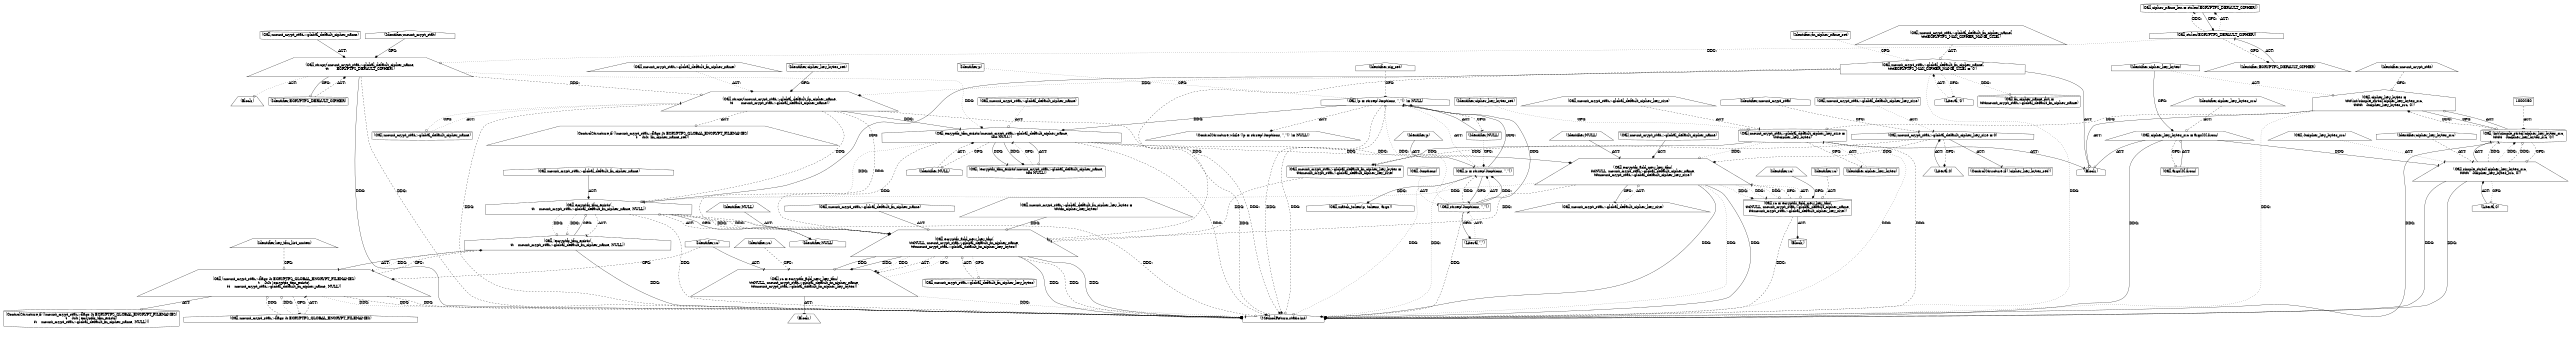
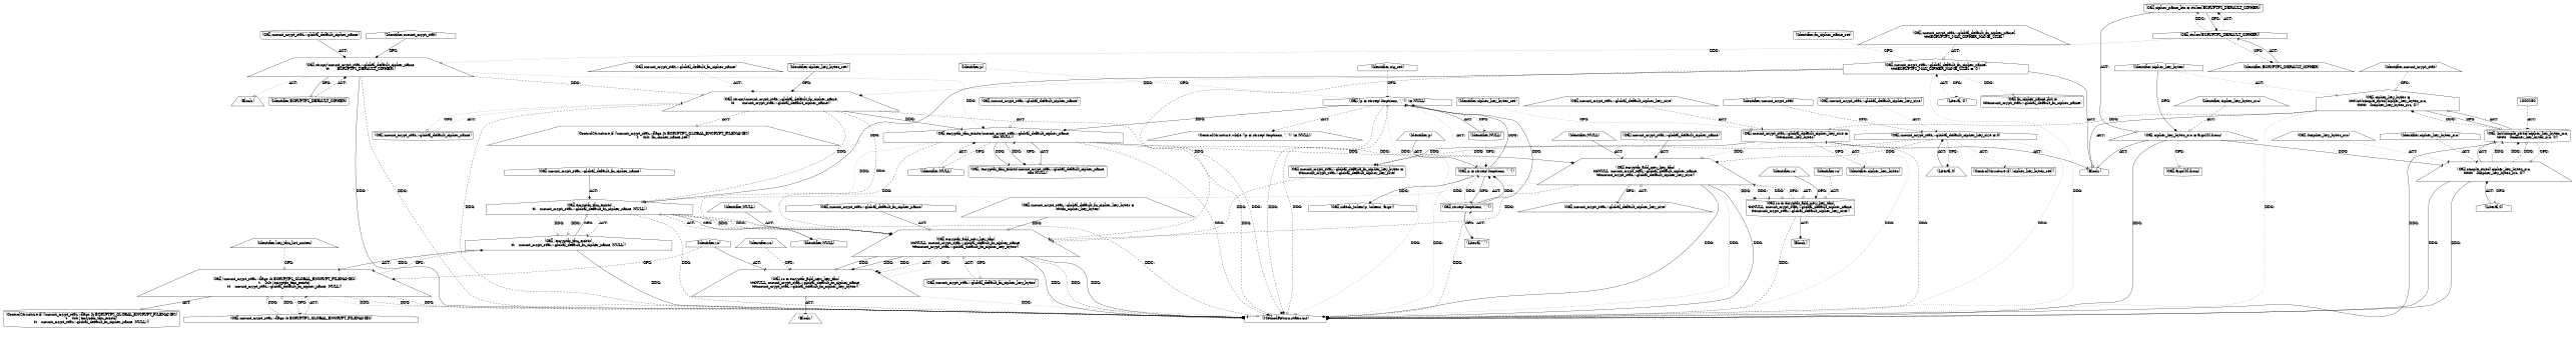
  digraph {
    node [shape=cylinder]
    edge [arrowhead=odot style=dashed]
    n1 [label="(Call,ecryptfs_add_new_key_tfm(\n\t\t\tNULL, mount_crypt_stat->global_default_cipher_name,\n\t\t\tmount_crypt_stat->global_default_cipher_key_size))" shape=trapezium]
    n2 [label="(Call,rc = ecryptfs_add_new_key_tfm(\n\t\t\tNULL, mount_crypt_stat->global_default_cipher_name,\n\t\t\tmount_crypt_stat->global_default_cipher_key_size))"]
    n3 [label="(Call,ecryptfs_tfm_exists(\n\t\t    mount_crypt_stat->global_default_fn_cipher_name, NULL))" shape=house]
    n4 [label="(Call,ecryptfs_add_new_key_tfm(\n\t\t\tNULL, mount_crypt_stat->global_default_fn_cipher_name,\n\t\t\tmount_crypt_stat->global_default_fn_cipher_key_bytes))" shape=trapezium]
    n5 [label="(Call,mount_crypt_stat->global_default_cipher_key_size)" shape=trapezium]
    n6 [label="(MethodReturn,static int)" shape=house]
    n7 [label="(Block,)"]
    n8 [label="(Call,!ecryptfs_tfm_exists(\n\t\t    mount_crypt_stat->global_default_fn_cipher_name, NULL))" shape=house]
    n9 [label="(Identifier,NULL)" shape=house]
    n10 [label="(Call,rc = ecryptfs_add_new_key_tfm(\n\t\t\tNULL, mount_crypt_stat->global_default_fn_cipher_name,\n\t\t\tmount_crypt_stat->global_default_fn_cipher_key_bytes))" shape=trapezium]
    n11 [label="(Call,mount_crypt_stat->global_default_fn_cipher_key_bytes)"]
    n12 [label="(Call,ecryptfs_tfm_exists(mount_crypt_stat->global_default_cipher_name,\n\t\t\t\t NULL))" shape=house]
    n13 [label="(Call,!ecryptfs_tfm_exists(mount_crypt_stat->global_default_cipher_name,\n\t\t\t\t NULL))"]
    n14 [label="(Identifier,NULL)" shape=house]
    n15 [label="(Call,strcpy(mount_crypt_stat->global_default_cipher_name,\n\t\t       ECRYPTFS_DEFAULT_CIPHER))" shape=trapezium]
    n16 [label="(Call,strcpy(mount_crypt_stat->global_default_fn_cipher_name,\n\t\t       mount_crypt_stat->global_default_cipher_name))" shape=trapezium]
    n17 [label="(Identifier,ECRYPTFS_DEFAULT_CIPHER)"]
    n18 [label="(Block,)" shape=trapezium]
    n19 [label="(ControlStructure,if ((mount_crypt_stat->flags & ECRYPTFS_GLOBAL_ENCRYPT_FILENAMES)\n\t    && !fn_cipher_name_set))" shape=trapezium]
    n20 [label="(Call,mount_crypt_stat->global_default_cipher_name)"]
    n21 [label="(Call,strlen(ECRYPTFS_DEFAULT_CIPHER))" shape=house]
    n22 [label="(Call,cipher_name_len = strlen(ECRYPTFS_DEFAULT_CIPHER))"]
    n23 [label="(Identifier,ECRYPTFS_DEFAULT_CIPHER)" shape=trapezium]
    n24 [label="(Call,mount_crypt_stat->global_default_fn_cipher_name[\n\t\t\t\tECRYPTFS_MAX_CIPHER_NAME_SIZE] = '\0')" shape=house]
    n25 [label="(Literal,'\0')" shape=house]
    n26 [label="(Call,fn_cipher_name_dst =\n\t\t\t\tmount_crypt_stat->global_default_fn_cipher_name)"]
    n27 [label="(Block,)" shape=house]
    n28 [label="(Call,(p = strsep(&options, \",\")) != NULL)" shape=house]
    n29 [label="(Identifier,NULL)"]
    n30 [label="(ControlStructure,while ((p = strsep(&options, \",\")) != NULL))" shape=trapezium]
    n31 [label="(Call,p = strsep(&options, \",\"))"]
    n32 [label="(Call,strsep(&options, \",\"))"]
    n33 [label="(Call,match_token(p, tokens, args))" shape=house]
    n34 [label="(Literal,\",\")"]
    n35 [label="(Call,mount_crypt_stat->global_default_cipher_key_size = 0)" shape=house]
    n36 [label="(ControlStructure,if (!cipher_key_bytes_set))"]
    n37 [label="(Literal,0)" shape=trapezium]
    n38 [label="(Call,mount_crypt_stat->global_default_fn_cipher_key_bytes =\n\t\t\tmount_crypt_stat->global_default_cipher_key_size)"]
    n39 [label="(Call,mount_crypt_stat->global_default_cipher_key_size =\n\t\t\t\tcipher_key_bytes)"]
    n40 [label="(Identifier,cipher_key_bytes)"]
    n41 [label="(Call,cipher_key_bytes =\n\t\t\t\t(int)simple_strtol(cipher_key_bytes_src,\n\t\t\t\t\t\t   &cipher_key_bytes_src, 0))" shape=house]
    n42 [label="(Call,(int)simple_strtol(cipher_key_bytes_src,\n\t\t\t\t\t\t   &cipher_key_bytes_src, 0))"]
    n43 [label="(Call,simple_strtol(cipher_key_bytes_src,\n\t\t\t\t\t\t   &cipher_key_bytes_src, 0))" shape=trapezium]
    n44 [label="(Literal,0)" shape=house]
    n45 [label="(Call,cipher_key_bytes_src = args[0].from)" shape=trapezium]
    n46 [label="(Call,args[0].from)"]
    n47 [label="(Call,(mount_crypt_stat->flags & ECRYPTFS_GLOBAL_ENCRYPT_FILENAMES)\n\t    && !ecryptfs_tfm_exists(\n\t\t    mount_crypt_stat->global_default_fn_cipher_name, NULL))" shape=trapezium]
    n48 [label="(Call,mount_crypt_stat->flags & ECRYPTFS_GLOBAL_ENCRYPT_FILENAMES)" shape=house]
    n49 [label="(ControlStructure,if ((mount_crypt_stat->flags & ECRYPTFS_GLOBAL_ENCRYPT_FILENAMES)\n\t    && !ecryptfs_tfm_exists(\n\t\t    mount_crypt_stat->global_default_fn_cipher_name, NULL)))"]
    n50 [label="(Block,)" shape=trapezium]
    n51 [label="(Identifier,p)" shape=trapezium]
    n52 [label="(Identifier,cipher_key_bytes_set)"]
    n53 [label="(Identifier,key_tfm_list_mutex)" shape=trapezium]
    n54 [label="(Identifier,rc)" shape=house]
    n55 [label="(Call,mount_crypt_stat->global_default_fn_cipher_name)" shape=trapezium]
    n56 [label="(Call,mount_crypt_stat->global_default_fn_cipher_key_bytes =\n\t\t\t\tfn_cipher_key_bytes)" shape=trapezium]
    n57 [label="(Call,&cipher_key_bytes_src)" shape=trapezium]
    n58 [label="(Call,mount_crypt_stat->global_default_cipher_name)"]
    n59 [label="(Call,mount_crypt_stat->global_default_cipher_key_size)"]
    n60 [label="(Identifier,sig_set)" shape=house]
    n61 [label="(Identifier,fn_cipher_name_set)"]
    n62 [label="(Identifier,rc)" shape=trapezium]
-   n63 [label="(Call,&options)"]
    n64 [label="(Call,mount_crypt_stat->global_default_fn_cipher_name)" shape=house]
    n65 [label="(Identifier,rc)" shape=trapezium]
    n66 [label="(Identifier,rc)"]
    n67 [label="(Identifier,cipher_key_bytes_src)" shape=trapezium]
    n68 [label="(Call,mount_crypt_stat->global_default_fn_cipher_name[\n\t\t\t\tECRYPTFS_MAX_CIPHER_NAME_SIZE])" shape=trapezium]
    n69 [label="(Call,mount_crypt_stat->global_default_cipher_key_size)" shape=trapezium]
    n70 [label="(Call,mount_crypt_stat->global_default_cipher_name)"]
    n71 [label="(Identifier,p)"]
    n72 [label="(Identifier,cipher_key_bytes_src)" shape=house]
    n73 [label="(Identifier,cipher_key_bytes_set)"]
    n74 [label="(Identifier,cipher_key_bytes)" shape=house]
    n75 [label="(Identifier,mount_crypt_stat)" shape=trapezium]
    n76 [label="(Call,mount_crypt_stat->global_default_cipher_name)"]
    n77 [label="(Identifier,NULL)" shape=trapezium]
    n78 [label="(Identifier,NULL)" shape=trapezium]
    n79 [label="(Identifier,mount_crypt_stat)" shape=house]
    n80 [label="(Identifier,mount_crypt_stat)" shape=house]
    n81 [label="(Call,mount_crypt_stat->global_default_fn_cipher_name)" shape=house]
    1000250
    n1 -> n2 [label="AST: " style=dotted]
    n1 -> n2 [arrowhead=diamond label="DDG: " style=dotted]
    n1 -> n2 [arrowhead=tee label="DDG: " style=dotted]
    n1 -> n2 [label="DDG: " style=dotted]
    n1 -> n3 [label="DDG: " style=dotted]
    n1 -> n4 [arrowhead=tee label="DDG: "]
    n1 -> n5 [arrowhead=tee label="CFG: " style=solid]
    n1 -> n6 [arrowhead=diamond label="DDG: " style=solid]
    n1 -> n6 [arrowhead=diamond label="DDG: " style=dotted]
    n1 -> n6 [arrowhead=diamond label="DDG: " style=solid]
    n2 -> n1 [arrowhead=tee label="CFG: "]
    n2 -> n6 [arrowhead=tee label="DDG: "]
    n2 -> n7 [arrowhead=diamond label="AST: " style=solid]
    n3 -> n4 [label="DDG: "]
    n3 -> n4 [arrowhead=diamond label="DDG: "]
    n3 -> n6 [arrowhead=diamond label="DDG: "]
    n3 -> n6 [label="DDG: "]
    n3 -> n8 [arrowhead=tee label="AST: "]
    n3 -> n8 [label="DDG: " style=dotted]
    n3 -> n8 [label="DDG: " style=dotted]
    n3 -> n9 [arrowhead=diamond label="CFG: " style=solid]
    n4 -> n6 [arrowhead=diamond label="DDG: " style=solid]
    n4 -> n6 [arrowhead=tee label="DDG: "]
    n4 -> n6 [arrowhead=diamond label="DDG: " style=solid]
    n4 -> n10 [arrowhead=diamond label="AST: "]
    n4 -> n10 [arrowhead=diamond label="DDG: " style=solid]
    n4 -> n10 [label="DDG: " style=solid]
    n4 -> n10 [arrowhead=diamond label="DDG: " style=dotted]
    n4 -> n11 [label="CFG: " style=dotted]
    n5 -> n1 [label="AST: " style=dotted]
    n8 -> n3 [label="CFG: " style=solid]
    n8 -> n6 [label="DDG: " style=solid]
    n8 -> n47 [arrowhead=tee label="AST: " style=solid]
    n8 -> n47 [arrowhead=tee label="DDG: " style=dotted]
    n9 -> n3 [label="AST: "]
    n10 -> n4 [label="CFG: " style=dotted]
    n10 -> n6 [arrowhead=tee label="DDG: " style=dotted]
    n10 -> n50 [arrowhead=tee label="AST: " style=solid]
    n11 -> n4 [label="AST: "]
    n12 -> n1 [arrowhead=diamond label="DDG: "]
    n12 -> n1 [label="DDG: "]
    n12 -> n3 [label="DDG: " style=dotted]
    n12 -> n4 [arrowhead=tee label="DDG: "]
    n12 -> n6 [label="DDG: "]
    n12 -> n6 [arrowhead=diamond label="DDG: "]
    n12 -> n13 [label="AST: " style=solid]
    n12 -> n13 [arrowhead=tee label="DDG: " style=solid]
    n12 -> n13 [arrowhead=diamond label="DDG: " style=solid]
    n12 -> n14 [label="CFG: "]
    n13 -> n12 [arrowhead=tee label="CFG: " style=dotted]
    n14 -> n12 [arrowhead=diamond label="AST: "]
    n15 -> n6 [arrowhead=diamond label="DDG: " style=solid]
    n15 -> n6 [arrowhead=tee label="DDG: "]
    n15 -> n12 [arrowhead=diamond label="DDG: " style=dotted]
    n15 -> n16 [label="DDG: "]
    n15 -> n17 [label="CFG: " style=solid]
    n15 -> n18 [label="AST: " style=dotted]
    n16 -> n3 [label="DDG: "]
    n16 -> n4 [label="DDG: "]
    n16 -> n6 [arrowhead=diamond label="DDG: "]
    n16 -> n6 [arrowhead=diamond label="DDG: "]
    n16 -> n12 [arrowhead=tee label="DDG: " style=solid]
    n16 -> n19 [label="AST: "]
    n16 -> n20 [label="CFG: " style=dotted]
    n17 -> n15 [arrowhead=diamond label="AST: "]
    n20 -> n16 [arrowhead=tee label="AST: " style=dotted]
    n21 -> n15 [label="DDG: " style=dotted]
    n21 -> n22 [arrowhead=diamond label="AST: " style=dotted]
    n21 -> n22 [arrowhead=tee label="DDG: "]
    n21 -> n23 [arrowhead=diamond label="CFG: "]
    n22 -> n21 [arrowhead=diamond label="CFG: " style=solid]
    n23 -> n21 [arrowhead=tee label="AST: " style=solid]
    n24 -> n3 [arrowhead=tee label="DDG: " style=solid]
    n24 -> n4 [arrowhead=tee label="DDG: "]
    n24 -> n6 [label="DDG: " style=dotted]
    n24 -> n16 [arrowhead=diamond label="DDG: " style=dotted]
    n24 -> n25 [arrowhead=tee label="CFG: " style=dotted]
    n24 -> n26 [label="DDG: " style=dotted]
    n24 -> n27 [label="AST: " style=solid]
    n25 -> n24 [arrowhead=diamond label="AST: " style=dotted]
    n28 -> n6 [arrowhead=diamond label="DDG: "]
    n28 -> n6 [label="DDG: "]
    n28 -> n12 [arrowhead=diamond label="DDG: " style=solid]
    n28 -> n29 [arrowhead=tee label="CFG: "]
    n28 -> n30 [arrowhead=diamond label="AST: "]
    n29 -> n28 [arrowhead=diamond label="AST: " style=solid]
    n29 -> n31 [arrowhead=diamond label="CFG: " style=dotted]
    n31 -> n6 [label="DDG: " style=dotted]
    n31 -> n6 [arrowhead=diamond label="DDG: " style=dotted]
    n31 -> n28 [arrowhead=tee label="AST: " style=dotted]
    n31 -> n28 [label="DDG: " style=solid]
    n31 -> n32 [arrowhead=tee label="CFG: " style=solid]
    n31 -> n33 [arrowhead=diamond label="DDG: " style=solid]
    n32 -> n6 [label="DDG: "]
    n32 -> n28 [label="DDG: " style=dotted]
    n32 -> n28 [arrowhead=tee label="DDG: " style=solid]
    n32 -> n31 [arrowhead=diamond label="AST: " style=dotted]
    n32 -> n31 [arrowhead=diamond label="DDG: " style=solid]
    n32 -> n31 [arrowhead=tee label="DDG: "]
    n32 -> n34 [arrowhead=diamond label="CFG: " style=solid]
    n34 -> n32 [arrowhead=tee label="AST: " style=dotted]
    n35 -> n1 [arrowhead=diamond label="DDG: "]
-   n35 -> n36 [arrowhead=tee label="AST: " style=solid]
+   n35 -> n6 [arrowhead=tee label="DDG: " style=dotted]
+   n35 -> n36 [arrowhead=tee label="AST: " style=dotted]
    n35 -> n37 [arrowhead=diamond label="CFG: "]
    n35 -> n38 [arrowhead=diamond label="DDG: "]
    n37 -> n35 [arrowhead=diamond label="AST: " style=solid]
    n38 -> n4 [arrowhead=tee label="DDG: "]
    n39 -> n1 [label="DDG: " style=dotted]
    n39 -> n6 [label="DDG: "]
    n39 -> n6 [arrowhead=diamond label="DDG: " style=dotted]
    n39 -> n27 [arrowhead=tee label="AST: " style=solid]
    n39 -> n38 [arrowhead=tee label="DDG: " style=solid]
    n39 -> n40 [arrowhead=tee label="CFG: "]
    n40 -> n39 [arrowhead=tee label="AST: " style=dotted]
    n41 -> n6 [label="DDG: " style=dotted]
    n41 -> n27 [label="AST: " style=solid]
    n41 -> n39 [label="DDG: "]
    n41 -> n42 [label="CFG: " style=solid]
    n42 -> n6 [arrowhead=diamond label="DDG: " style=solid]
    n42 -> n41 [label="AST: " style=solid]
    n42 -> n41 [arrowhead=diamond label="DDG: "]
    n42 -> n43 [label="CFG: "]
    n43 -> n6 [arrowhead=tee label="DDG: " style=solid]
    n43 -> n6 [arrowhead=diamond label="DDG: " style=solid]
    n43 -> n42 [arrowhead=tee label="AST: " style=solid]
    n43 -> n42 [arrowhead=tee label="DDG: "]
    n43 -> n42 [arrowhead=diamond label="DDG: " style=dotted]
    n43 -> n42 [label="DDG: "]
    n43 -> n44 [label="CFG: " style=dotted]
    n44 -> n43 [arrowhead=diamond label="AST: " style=solid]
    n45 -> n6 [arrowhead=diamond label="DDG: " style=solid]
    n45 -> n27 [label="AST: " style=solid]
    n45 -> n43 [arrowhead=tee label="DDG: " style=solid]
    n45 -> n46 [label="CFG: "]
-   n46 -> n45 [label="AST: " style=solid]
+   n22 -> n45 [label="AST: " style=solid]
    n47 -> n6 [arrowhead=diamond label="DDG: "]
    n47 -> n6 [label="DDG: "]
    n47 -> n6 [arrowhead=tee label="DDG: " style=dotted]
    n47 -> n8 [arrowhead=diamond label="CFG: "]
    n47 -> n48 [arrowhead=tee label="CFG: "]
    n47 -> n49 [label="AST: " style=solid]
    n48 -> n47 [arrowhead=tee label="AST: "]
    n48 -> n47 [label="DDG: "]
    n48 -> n47 [label="DDG: " style=dotted]
    n51 -> n31 [arrowhead=tee label="AST: " style=solid]
    n52 -> n16 [arrowhead=diamond label="CFG: " style=solid]
    n53 -> n47 [label="CFG: "]
    n54 -> n10 [arrowhead=tee label="AST: " style=solid]
    n54 -> n47 [arrowhead=diamond label="CFG: "]
    n55 -> n16 [arrowhead=diamond label="AST: " style=dotted]
    n56 -> n4 [label="DDG: " style=solid]
    n57 -> n43 [arrowhead=tee label="AST: " style=dotted]
    n58 -> n1 [arrowhead=diamond label="AST: " style=solid]
    n59 -> n35 [arrowhead=tee label="AST: " style=dotted]
    n60 -> n28 [arrowhead=tee label="CFG: "]
    n61 -> n24 [label="CFG: " style=dotted]
    n62 -> n2 [arrowhead=diamond label="CFG: " style=solid]
-   n63 -> n32 [arrowhead=tee label="AST: " style=dotted]
    n64 -> n3 [arrowhead=diamond label="AST: " style=solid]
    n65 -> n10 [arrowhead=tee label="CFG: "]
    n66 -> n2 [label="AST: "]
    n67 -> n45 [label="AST: "]
    n68 -> n24 [label="AST: "]
    n69 -> n39 [arrowhead=tee label="AST: "]
    n70 -> n15 [arrowhead=diamond label="AST: " style=solid]
    n71 -> n28 [label="CFG: " style=dotted]
    n72 -> n43 [arrowhead=tee label="AST: "]
    n73 -> n39 [label="CFG: " style=dotted]
    n74 -> n41 [label="AST: " style=dotted]
    n74 -> n45 [arrowhead=diamond label="CFG: " style=solid]
    n75 -> n41 [label="CFG: "]
    n76 -> n12 [label="AST: " style=dotted]
    n77 -> n4 [arrowhead=diamond label="AST: " style=solid]
    n78 -> n1 [arrowhead=tee label="AST: " style=solid]
    n79 -> n15 [arrowhead=diamond label="CFG: " style=solid]
    n80 -> n35 [arrowhead=tee label="CFG: "]
    n81 -> n4 [label="AST: " style=solid]
    1000250 -> n42 [arrowhead=tee label="AST: "]
  }
